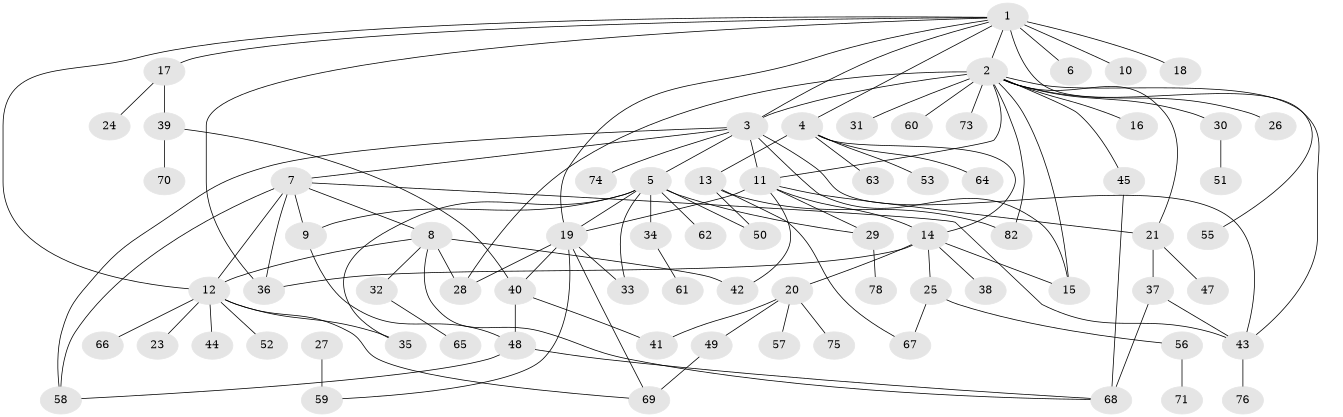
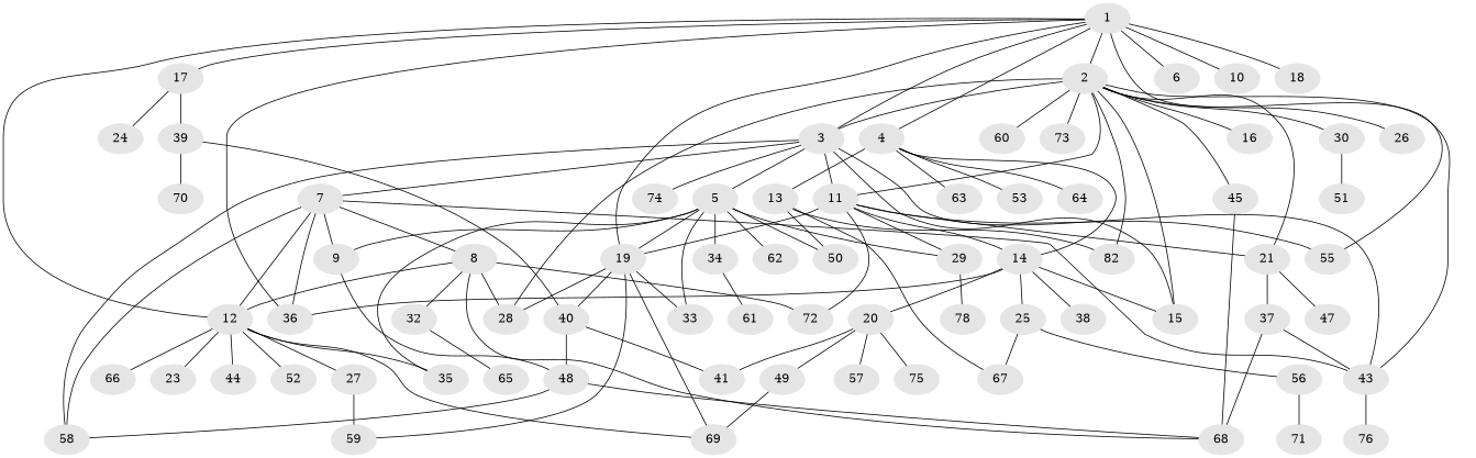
  graph {
    node [color=gray90 style=filled]
    edge [weight=1.0]
    1
    2
    3
    4
    6
    10
    12
    17
    18
    19
    36
    55
    11
    15
    16
    21
    n17 [label=82]
    26
    28
    30
-   31
    43
    45
    60
    73
    5
    7
    58
    74
    13
    14
    53
    63
    64
    8
    32
-   42
+   42 [label=72]
    68
    35
    23
    27
    44
    52
    66
    69
    24
    39
    33
    40
    59
    29
    37
    47
    51
    76
    9
    34
    50
    62
    67
    20
    25
    38
    48
    n65 [label=78]
    61
    65
    41
    49
    57
    75
    56
    70
    71
    1 -- 2
    1 -- 3
    1 -- 4
    1 -- 6
    1 -- 10
    1 -- 12
    1 -- 17
    1 -- 18 [weight=6.0]
    1 -- 19 [weight=3.0]
    1 -- 36
    1 -- 55
    2 -- 3
    2 -- 11
    2 -- 15
    2 -- 16
    2 -- 21
    2 -- n17
    2 -- 26
    2 -- 28
    2 -- 30
-   2 -- 31
    2 -- 43
    2 -- 45
    2 -- 60
    2 -- 73
    3 -- 11
    3 -- 15
    3 -- 43
    3 -- 5
    3 -- 7
    3 -- 58
    3 -- 74
    4 -- 13
    4 -- 14
    4 -- 53
    4 -- 63
    4 -- 64
    12 -- 35
    12 -- 23
+   12 -- 27
    12 -- 44
    12 -- 52
    12 -- 66
    12 -- 69
    17 -- 24
    17 -- 39
    19 -- 28
    19 -- 69
    19 -- 33
    19 -- 40
    19 -- 59
    11 -- 19 [weight=9.0]
+   11 -- 55
    11 -- 21
    11 -- 14
    11 -- 42
    11 -- 29
    21 -- 37
    21 -- 47
    30 -- 51
    43 -- 76
    45 -- 68
    5 -- 19
    5 -- 35
    5 -- 33
    5 -- 29
    5 -- 9
    5 -- 34
    5 -- 50
    5 -- 62
    7 -- 12
    7 -- 36
    7 -- 43
    7 -- 58 [weight=2.0]
    7 -- 8
    7 -- 9
    13 -- n17
    13 -- 50
    13 -- 67
    14 -- 36
    14 -- 15 [weight=3.0]
    14 -- 20
    14 -- 25
    14 -- 38
    8 -- 12
    8 -- 28 [weight=4.0]
    8 -- 32
    8 -- 42
    8 -- 68 [weight=2.0]
    32 -- 65
    27 -- 59 [weight=2.0]
    39 -- 40
    39 -- 70
    40 -- 48
    40 -- 41 [weight=4.0]
    29 -- n65
    37 -- 43
    37 -- 68 [weight=3.0]
    9 -- 48
    34 -- 61
    20 -- 41
    20 -- 49
    20 -- 57
    20 -- 75
    25 -- 67
    25 -- 56
    48 -- 58
    48 -- 68
    49 -- 69 [weight=2.0]
    56 -- 71
  }
